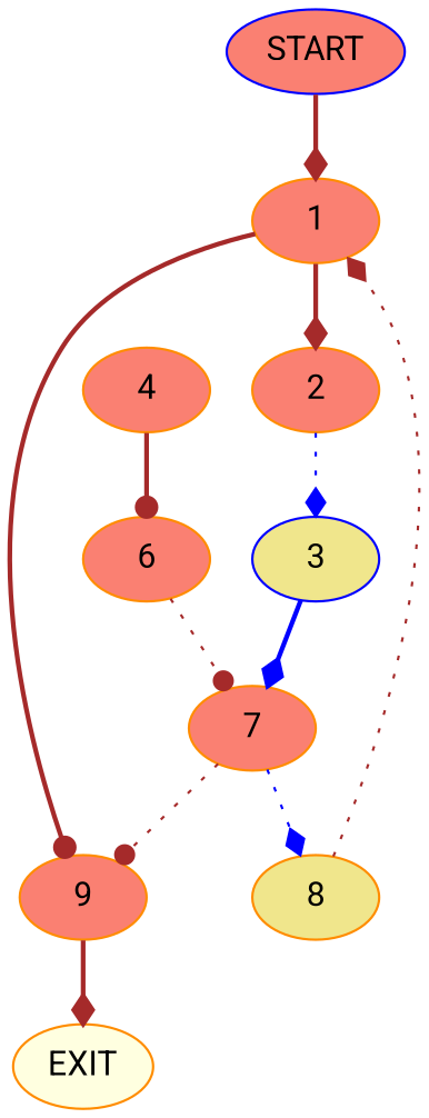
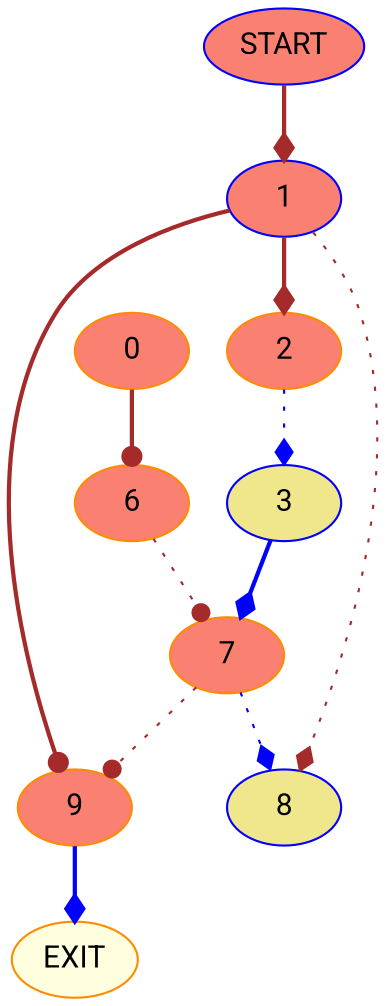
  digraph {
    fontname=Roboto
    node [color=darkorange fillcolor=salmon fontname=Roboto style=filled]
    edge [arrowhead=diamond color=brown fontname=Roboto style=bold]
    n1 [color=blue label=START]
-   1
+   1 [color=blue]
    2
    9
    3 [color=blue fillcolor=khaki]
    n6 [fillcolor=lightyellow label=EXIT]
    7
-   4
+   4 [label=0]
    6
-   8 [fillcolor=khaki]
+   8 [color=blue fillcolor=khaki]
    n1 -> 1
    1 -> 2
    1 -> 9 [arrowhead=dot]
    2 -> 3 [color=blue style=dotted]
-   9 -> n6
+   9 -> n6 [color=blue]
    3 -> 7 [color=blue]
    7 -> 9 [arrowhead=dot style=dotted tailport=s2]
    7 -> 8 [color=blue style=dotted]
    4 -> 6 [arrowhead=dot]
    6 -> 7 [arrowhead=dot style=dotted]
-   8 -> 1 [style=dotted]
+   1 -> 8 [style=dotted]
  }
